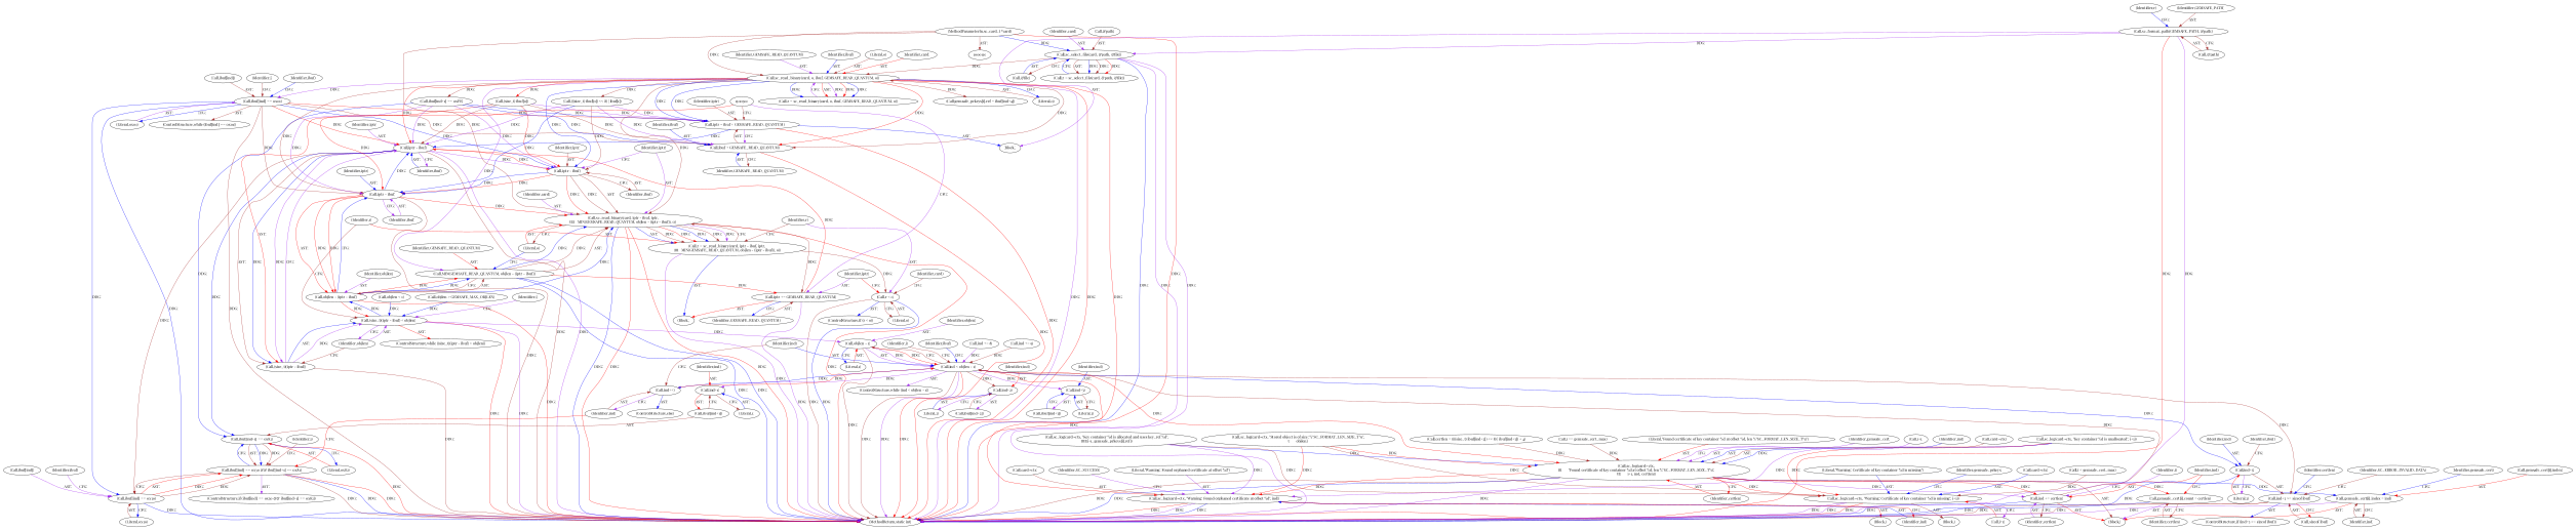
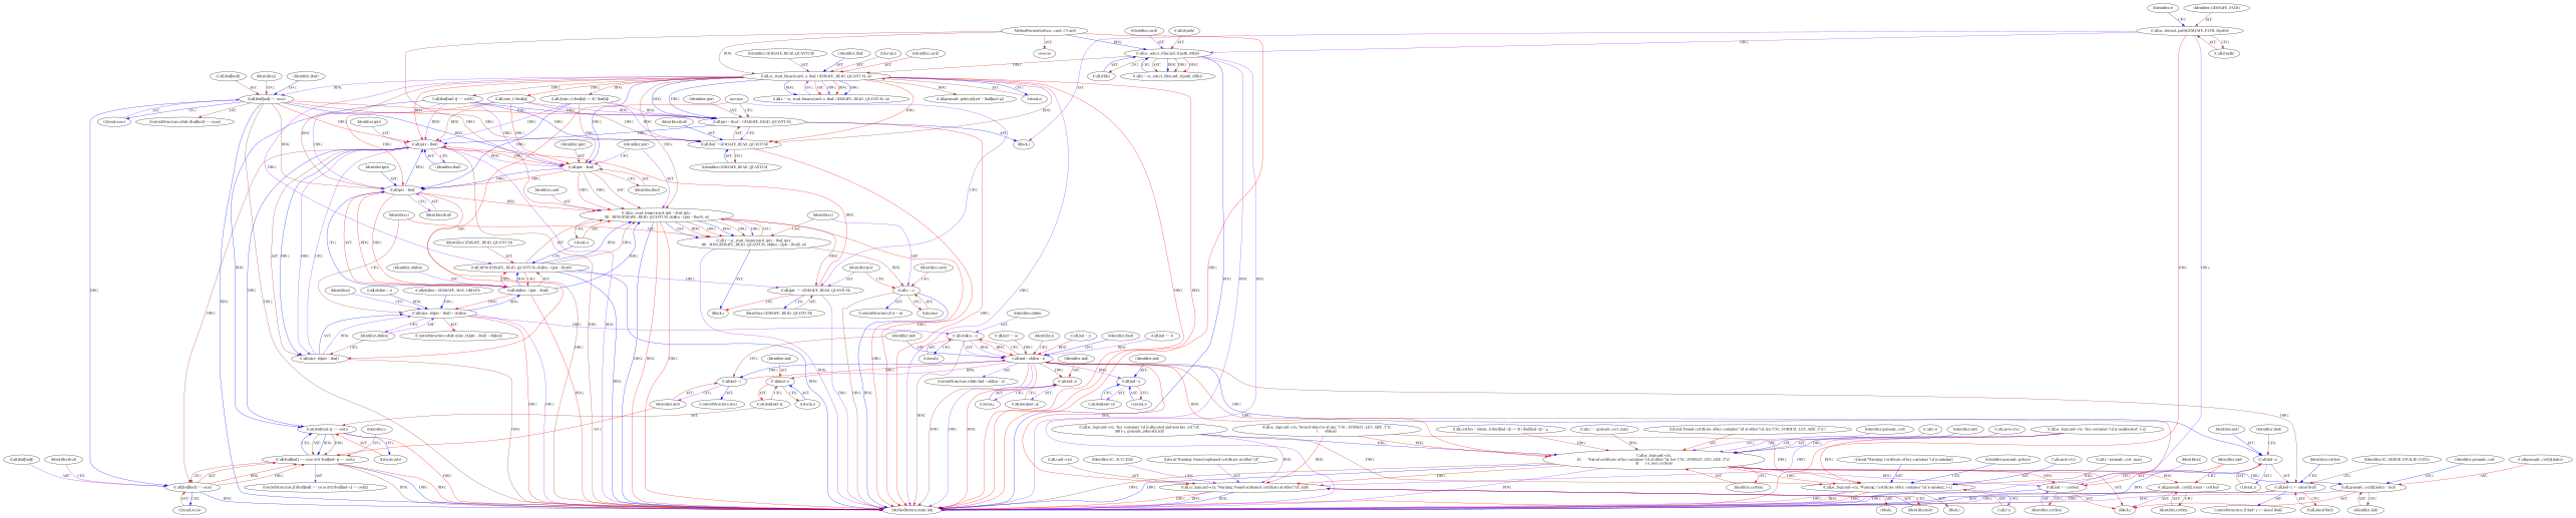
  digraph {
    fontname="Playfair Display"
    node [fontname="Playfair Display"]
    edge [color=brown fontname="Playfair Display"]
    n1 [label="(Call,ibuf[ind] == 0x01)"]
    n2 [label="(Call,iptr = ibuf + GEMSAFE_READ_QUANTUM)"]
    n3 [label="(Call,iptr - ibuf)"]
    n4 [label="(Call,iptr - ibuf)"]
    n5 [label="(Call,iptr - ibuf)"]
    n6 [label="(Call,ibuf[ind] == 0x30)"]
    n7 [label="(Call,ibuf + GEMSAFE_READ_QUANTUM)"]
    n8 [label="(MethodReturn,static int)"]
    n9 [label="(Literal,0x01)"]
    n10 [label="(ControlStructure,while (ibuf[ind] == 0x01))"]
    n11 [label="(Block,)"]
    n12 [label="(Call,(size_t)(iptr - ibuf))"]
    n13 [label="(Call,ibuf[ind+1] == 0x82)"]
    n14 [label="(Identifier,ibuf)"]
    n15 [label="(Call,sc_read_binary(card, iptr - ibuf, iptr,\n\t\t\t\t   MIN(GEMSAFE_READ_QUANTUM, objlen - (iptr - ibuf)), 0))"]
    n16 [label="(Identifier,ibuf)"]
    n17 [label="(Call,objlen - (iptr - ibuf))"]
    n18 [label="(Identifier,ibuf)"]
    n19 [label="(Call,ibuf[ind] == 0x30 && ibuf[ind+1] == 0x82)"]
    n20 [label="(Literal,0x30)"]
    n21 [label="(Identifier,GEMSAFE_READ_QUANTUM)"]
    n22 [label="(Call,sc_read_binary(card, 0, ibuf, GEMSAFE_READ_QUANTUM, 0))"]
    n23 [label="(Call,MIN(GEMSAFE_READ_QUANTUM, objlen - (iptr - ibuf)))"]
    n24 [label="(Call,(size_t) ibuf[0])"]
    n25 [label="(Call,r = sc_read_binary(card, 0, ibuf, GEMSAFE_READ_QUANTUM, 0))"]
    n26 [label="(Call,gemsafe_prkeys[i].ref = ibuf[ind+4])"]
    n27 [label="(Call,(((size_t) ibuf[0]) << 8) | ibuf[1])"]
    n28 [label="(Call,ibuf[ind+1] == 0xFE)"]
    n29 [label="(Literal,0)"]
    n30 [label="(Call,r = sc_read_binary(card, iptr - ibuf, iptr,\n\t\t\t\t   MIN(GEMSAFE_READ_QUANTUM, objlen - (iptr - ibuf)), 0))"]
    n31 [label="(Call,iptr += GEMSAFE_READ_QUANTUM)"]
    n32 [label="(Literal,0)"]
    n33 [label="(Call,sc_select_file(card, &path, &file))"]
    n34 [label="(Call,&file)"]
    n35 [label="(Call,r = sc_select_file(card, &path, &file))"]
    n36 [label="(MethodParameterIn,sc_card_t *card)"]
    1000110
    n38 [label="(Call,sc_format_path(GEMSAFE_PATH, &path))"]
    n39 [label="(Call,&path)"]
    n40 [label="(Call,(size_t)(iptr - ibuf) < objlen)"]
    n41 [label="(Literal,0x82)"]
    n42 [label="(Call,objlen - 1)"]
    n43 [label="(ControlStructure,while ((size_t)(iptr - ibuf) < objlen))"]
    n44 [label="(Identifier,objlen)"]
    n45 [label="(Call,ind < objlen - 1)"]
    n46 [label="(Literal,1)"]
    n47 [label="(Call,r < 0)"]
    n48 [label="(Block,)"]
    n49 [label="(Identifier,GEMSAFE_READ_QUANTUM)"]
    n50 [label="(ControlStructure,if (r < 0))"]
    n51 [label="(Literal,0)"]
    n52 [label="(Call,ind+1)"]
    n53 [label="(Call,sc_log(card->ctx, \"Warning: Found orphaned certificate at offset %d\", ind))"]
    n54 [label="(Call,ind+3 >= sizeof ibuf)"]
    n55 [label="(Call,ind+3)"]
    n56 [label="(Call,ind+2)"]
    n57 [label="(Call,ind+3)"]
    n58 [label="(Call,sc_log(card->ctx,\n\t\t\t       \"Found certificate of key container %d at offset %d, len %\"SC_FORMAT_LEN_SIZE_T\"u\",\n\t\t\t       i+1, ind, certlen))"]
    n59 [label="(Call,ind++)"]
    n60 [label="(ControlStructure,while (ind < objlen - 1))"]
    n61 [label="(Literal,1)"]
    n62 [label="(Call,ibuf[ind+1])"]
    n63 [label="(Identifier,ind)"]
    n64 [label="(Block,)"]
    n65 [label="(ControlStructure,if (ind+3 >= sizeof ibuf))"]
    n66 [label="(Call,sizeof ibuf)"]
    n67 [label="(Literal,3)"]
    n68 [label="(Literal,2)"]
    n69 [label="(Call,ibuf[ind+2])"]
    n70 [label="(Literal,3)"]
    n71 [label="(Call,ibuf[ind+3])"]
    n72 [label="(Call,gemsafe_cert[i].index = ind)"]
    n73 [label="(Call,gemsafe_cert[i].count = certlen)"]
    n74 [label="(Call,ind += certlen)"]
    n75 [label="(Call,sc_log(card->ctx, \"Warning: Certificate of key container %d is missing\", i+1))"]
    n76 [label="(Identifier,certlen)"]
    n77 [label="(Block,)"]
    n78 [label="(Identifier,ind)"]
    n79 [label="(ControlStructure,else)"]
    n80 [label="(Identifier,ind)"]
    n81 [label="(Identifier,certlen)"]
    n82 [label="(Identifier,certlen)"]
    n83 [label="(Block,)"]
    n84 [label="(Call,i+1)"]
    n85 [label="(ControlStructure,if (ibuf[ind] == 0x30 && ibuf[ind+1] == 0x82))"]
    n86 [label="(Identifier,i)"]
    n87 [label="(Call,ibuf[ind])"]
    n88 [label="(Identifier,SC_ERROR_INVALID_DATA)"]
    n89 [label="(Identifier,r)"]
    n90 [label="(Identifier,GEMSAFE_READ_QUANTUM)"]
    n91 [label="(Identifier,i)"]
    n92 [label="(Call,certlen = ((((size_t) ibuf[ind+2]) << 8) | ibuf[ind+3]) + 4)"]
    n93 [label="(Identifier,iptr)"]
    n94 [label="(Identifier,ind)"]
    n95 [label="(Call,i == gemsafe_cert_max)"]
    n96 [label="(Identifier,r)"]
    n97 [label="(Identifier,i)"]
    n98 [label="(Literal,\"Found certificate of key container %d at offset %d, len %\"SC_FORMAT_LEN_SIZE_T\"u\")"]
    n99 [label="(Identifier,GEMSAFE_READ_QUANTUM)"]
    n100 [label="(Call,sc_log(card->ctx, \"Key container %d is unallocated\", i+1))"]
    n101 [label="(Identifier,iptr)"]
    n102 [label="(Call,sc_log(card->ctx, \"Key container %d is allocated and uses key_ref %d\",\n\t\t\t\t\ti+1, gemsafe_prkeys[i].ref))"]
    n103 [label="(Identifier,gemsafe_cert)"]
    n104 [label="(Call,i < gemsafe_cert_max)"]
    n105 [label="(Call,i+1)"]
    n106 [label="(Identifier,objlen)"]
    n107 [label="(Identifier,SC_SUCCESS)"]
    n108 [label="(Identifier,ind)"]
    n109 [label="(Identifier,ibuf)"]
    n110 [label="(Identifier,ind)"]
    n111 [label="(Identifier,ibuf)"]
    n112 [label="(Identifier,r)"]
    n113 [label="(Identifier,card)"]
    n114 [label="(Identifier,ind)"]
    n115 [label="(Identifier,iptr)"]
    n116 [label="(Literal,0)"]
    n117 [label="(Identifier,iptr)"]
    n118 [label="(Identifier,ibuf)"]
    n119 [label="(Identifier,ind)"]
    n120 [label="(Call,ibuf[ind])"]
+   n121 [label="(Call,ind = 2)"]
    n122 [label="(Identifier,iptr)"]
    n123 [label="(Call,objlen > GEMSAFE_MAX_OBJLEN)"]
    n124 [label="(Identifier,ibuf)"]
    n125 [label="(Call,sc_log(card->ctx, \"Stored object is of size: %\"SC_FORMAT_LEN_SIZE_T\"u\",\n\t       objlen))"]
    n126 [label="(Identifier,ibuf)"]
    n127 [label="(Literal,\"Warning: Found orphaned certificate at offset %d\")"]
    n128 [label="(Literal,\"Warning: Certificate of key container %d is missing\")"]
    n129 [label="(Call,gemsafe_cert[i].index)"]
    n130 [label="(Identifier,certlen)"]
    n131 [label="(Identifier,card)"]
    n132 [label="(Identifier,iptr)"]
    n133 [label="(Call,card->ctx)"]
    n134 [label="(Identifier,gemsafe_cert)"]
    n135 [label="(Identifier,i)"]
    n136 [label="(Call,ind += 8)"]
    n137 [label="(Identifier,objlen)"]
    n138 [label="(Identifier,gemsafe_prkeys)"]
    n139 [label="(Call,&path)"]
    n140 [label="(Identifier,GEMSAFE_PATH)"]
    n141 [label="(Call,card->ctx)"]
    n142 [label="(Identifier,i)"]
    n143 [label="(Identifier,ind)"]
    n144 [label="(Identifier,ind)"]
    n145 [label="(Call,objlen < 1)"]
    n146 [label="(Identifier,card)"]
    n147 [label="(Identifier,card)"]
    n148 [label="(Call,card->ctx)"]
    n149 [label="(Identifier,ibuf)"]
    n150 [label="(Call,ind += 9)"]
-   1000300 [label=1500300]
+   1000300
    n1 -> n2 [color=red label="DDG: "]
    n1 -> n3 [color=red label="DDG: "]
    n1 -> n4 [color=blue label="DDG: "]
    n1 -> n5 [label="DDG: "]
    n1 -> n6 [color=blue label="DDG: "]
    n1 -> n7 [label="DDG: "]
    n1 -> n8 [label="DDG: "]
    n1 -> n8 [color=blue label="DDG: "]
    n1 -> n9 [color=blue label="CFG: "]
    n1 -> n10 [label="AST: "]
    n2 -> n3 [color=blue label="DDG: "]
    n2 -> n7 [color=purple label="CFG: "]
    n2 -> n8 [color=red label="DDG: "]
    n2 -> n11 [color=blue label="AST: "]
    n3 -> n4 [color=red label="DDG: "]
    n3 -> n4 [color=purple label="DDG: "]
    n3 -> n6 [label="DDG: "]
    n3 -> n8 [label="DDG: "]
    n3 -> n8 [color=purple label="DDG: "]
    n3 -> n12 [label="AST: "]
    n3 -> n12 [color=blue label="DDG: "]
    n3 -> n12 [color=purple label="DDG: "]
    n3 -> n13 [color=blue label="DDG: "]
    n3 -> n14 [color=purple label="CFG: "]
    n4 -> n5 [color=red label="DDG: "]
    n4 -> n5 [color=blue label="DDG: "]
    n4 -> n15 [label="AST: "]
    n4 -> n15 [color=red label="DDG: "]
    n4 -> n15 [label="DDG: "]
    n4 -> n16 [label="CFG: "]
    n5 -> n3 [color=blue label="DDG: "]
    n5 -> n8 [label="DDG: "]
    n5 -> n15 [color=red label="DDG: "]
    n5 -> n17 [color=red label="AST: "]
    n5 -> n17 [color=red label="DDG: "]
    n5 -> n17 [color=red label="DDG: "]
    n5 -> n18 [color=purple label="CFG: "]
    n6 -> n8 [color=blue label="DDG: "]
    n6 -> n19 [color=red label="AST: "]
    n6 -> n19 [color=red label="DDG: "]
    n6 -> n19 [label="DDG: "]
    n6 -> n20 [color=blue label="CFG: "]
    n7 -> n2 [label="AST: "]
    n7 -> n8 [color=red label="DDG: "]
    n7 -> n21 [label="CFG: "]
    n9 -> n1 [color=purple label="AST: "]
    n12 -> n3 [color=purple label="CFG: "]
    n12 -> n8 [label="DDG: "]
    n12 -> n40 [color=blue label="AST: "]
    n12 -> n40 [color=purple label="DDG: "]
    n13 -> n8 [color=red label="DDG: "]
    n13 -> n19 [label="AST: "]
    n13 -> n19 [color=blue label="DDG: "]
    n13 -> n19 [label="DDG: "]
    n13 -> n41 [color=blue label="CFG: "]
    n14 -> n3 [color=blue label="AST: "]
    n15 -> n8 [color=red label="DDG: "]
    n15 -> n8 [color=blue label="DDG: "]
    n15 -> n8 [color=red label="DDG: "]
    n15 -> n8 [color=red label="DDG: "]
    n15 -> n30 [color=blue label="AST: "]
    n15 -> n30 [label="DDG: "]
    n15 -> n30 [color=red label="DDG: "]
    n15 -> n30 [color=blue label="DDG: "]
    n15 -> n30 [label="DDG: "]
    n15 -> n30 [color=purple label="DDG: "]
    n15 -> n31 [label="DDG: "]
    n15 -> n32 [label="CFG: "]
    n16 -> n4 [label="AST: "]
    n17 -> n5 [color=blue label="CFG: "]
    n17 -> n8 [color=red label="DDG: "]
    n17 -> n15 [color=blue label="DDG: "]
    n17 -> n23 [label="AST: "]
    n17 -> n23 [color=red label="DDG: "]
    n17 -> n23 [color=blue label="DDG: "]
    n17 -> n40 [color=red label="DDG: "]
    n18 -> n5 [color=purple label="AST: "]
    n19 -> n6 [label="CFG: "]
    n19 -> n8 [label="DDG: "]
    n19 -> n8 [color=blue label="DDG: "]
    n19 -> n8 [color=red label="DDG: "]
    n19 -> n13 [color=blue label="CFG: "]
    n19 -> n85 [color=purple label="AST: "]
    n20 -> n6 [label="AST: "]
    n21 -> n7 [color=blue label="AST: "]
    n22 -> n1 [color=purple label="DDG: "]
    n22 -> n2 [color=blue label="DDG: "]
    n22 -> n2 [color=blue label="DDG: "]
    n22 -> n3 [color=red label="DDG: "]
    n22 -> n4 [color=blue label="DDG: "]
    n22 -> n5 [label="DDG: "]
    n22 -> n7 [color=red label="DDG: "]
    n22 -> n7 [label="DDG: "]
    n22 -> n8 [color=purple label="DDG: "]
    n22 -> n8 [color=red label="DDG: "]
    n22 -> n8 [color=red label="DDG: "]
    n22 -> n15 [label="DDG: "]
    n22 -> n23 [color=purple label="DDG: "]
    n22 -> n24 [color=red label="DDG: "]
    n22 -> n25 [color=red label="AST: "]
    n22 -> n25 [color=purple label="DDG: "]
    n22 -> n25 [color=red label="DDG: "]
    n22 -> n25 [color=blue label="DDG: "]
    n22 -> n25 [color=blue label="DDG: "]
    n22 -> n26 [label="DDG: "]
    n22 -> n27 [label="DDG: "]
    n22 -> n28 [label="DDG: "]
    n22 -> n29 [color=blue label="CFG: "]
    n23 -> n8 [color=blue label="DDG: "]
    n23 -> n8 [color=blue label="DDG: "]
    n23 -> n15 [label="AST: "]
    n23 -> n15 [color=blue label="DDG: "]
    n23 -> n15 [label="DDG: "]
    n23 -> n17 [label="CFG: "]
-   n23 -> n31 [color=red label="DDG: "]
+   n23 -> n31 [color=purple label="DDG: "]
    n24 -> n2 [color=purple label="DDG: "]
    n24 -> n3 [label="DDG: "]
    n24 -> n4 [color=red label="DDG: "]
    n24 -> n5 [color=red label="DDG: "]
    n24 -> n7 [label="DDG: "]
    n25 -> n22 [color=purple label="CFG: "]
    n27 -> n2 [color=purple label="DDG: "]
    n27 -> n3 [color=purple label="DDG: "]
    n27 -> n4 [label="DDG: "]
    n27 -> n5 [color=blue label="DDG: "]
    n27 -> n7 [color=purple label="DDG: "]
    n28 -> n2 [color=blue label="DDG: "]
    n28 -> n3 [color=purple label="DDG: "]
    n28 -> n4 [color=purple label="DDG: "]
    n28 -> n5 [color=purple label="DDG: "]
    n28 -> n7 [color=blue label="DDG: "]
    n28 -> n13 [color=blue label="DDG: "]
    n29 -> n22 [label="AST: "]
    n30 -> n8 [color=purple label="DDG: "]
    n30 -> n15 [label="CFG: "]
    n30 -> n47 [label="DDG: "]
    n30 -> n48 [color=blue label="AST: "]
    n31 -> n3 [color=red label="DDG: "]
    n31 -> n8 [color=purple label="DDG: "]
    n31 -> n48 [color=red label="AST: "]
    n31 -> n49 [color=blue label="CFG: "]
    n32 -> n15 [color=red label="AST: "]
    n32 -> n23 [color=blue label="CFG: "]
    n33 -> n8 [color=blue label="DDG: "]
    n33 -> n8 [color=purple label="DDG: "]
    n33 -> n8 [color=purple label="DDG: "]
    n33 -> n22 [label="DDG: "]
    n33 -> n34 [label="CFG: "]
    n33 -> n35 [label="AST: "]
    n33 -> n35 [color=blue label="DDG: "]
    n33 -> n35 [label="DDG: "]
    n33 -> n35 [color=red label="DDG: "]
    n34 -> n33 [color=blue label="AST: "]
    n35 -> n33 [color=blue label="CFG: "]
    n36 -> n8 [color=red label="DDG: "]
    n36 -> n15 [label="DDG: "]
    n36 -> n22 [label="DDG: "]
    n36 -> n33 [color=blue label="DDG: "]
    n36 -> 1000110 [label="AST: "]
    n38 -> n8 [color=red label="DDG: "]
    n38 -> n8 [color=purple label="DDG: "]
    n38 -> n11 [color=purple label="AST: "]
    n38 -> n33 [color=purple label="DDG: "]
    n38 -> n39 [label="CFG: "]
    n39 -> n38 [label="AST: "]
    n40 -> n8 [color=red label="DDG: "]
    n40 -> n8 [color=purple label="DDG: "]
    n40 -> n17 [color=blue label="DDG: "]
    n40 -> n42 [color=purple label="DDG: "]
    n40 -> n43 [color=red label="AST: "]
    n40 -> n44 [color=purple label="CFG: "]
    n41 -> n13 [color=red label="AST: "]
    n42 -> n8 [label="DDG: "]
    n42 -> n45 [color=purple label="AST: "]
    n42 -> n45 [color=purple label="DDG: "]
    n42 -> n45 [color=red label="DDG: "]
    n42 -> n46 [color=blue label="CFG: "]
    n44 -> n12 [label="CFG: "]
    n44 -> n40 [color=purple label="AST: "]
    n45 -> n8 [label="DDG: "]
    n45 -> n8 [color=purple label="DDG: "]
    n45 -> n8 [color=red label="DDG: "]
    n45 -> n42 [label="CFG: "]
    n45 -> n52 [color=purple label="DDG: "]
    n45 -> n53 [color=red label="DDG: "]
    n45 -> n54 [label="DDG: "]
    n45 -> n55 [color=blue label="DDG: "]
    n45 -> n56 [label="DDG: "]
    n45 -> n57 [color=purple label="DDG: "]
    n45 -> n58 [color=red label="DDG: "]
    n45 -> n59 [color=blue label="DDG: "]
    n45 -> n60 [color=purple label="AST: "]
    n46 -> n42 [color=red label="AST: "]
    n47 -> n8 [color=blue label="DDG: "]
    n47 -> n8 [label="DDG: "]
    n47 -> n50 [color=blue label="AST: "]
    n47 -> n51 [label="CFG: "]
    n49 -> n31 [label="AST: "]
    n51 -> n47 [label="AST: "]
    n52 -> n61 [label="CFG: "]
    n52 -> n62 [color=red label="AST: "]
    n53 -> n8 [color=blue label="DDG: "]
    n53 -> n8 [color=red label="DDG: "]
    n53 -> n8 [color=purple label="DDG: "]
    n53 -> n63 [color=red label="CFG: "]
    n53 -> n64 [color=red label="AST: "]
    n54 -> n8 [label="DDG: "]
    n54 -> n8 [label="DDG: "]
    n54 -> n65 [color=blue label="AST: "]
    n54 -> n66 [color=red label="CFG: "]
    n55 -> n8 [color=blue label="DDG: "]
    n55 -> n54 [label="AST: "]
    n55 -> n67 [color=purple label="CFG: "]
    n56 -> n68 [color=purple label="CFG: "]
    n56 -> n69 [color=purple label="AST: "]
    n57 -> n70 [label="CFG: "]
    n57 -> n71 [color=purple label="AST: "]
    n58 -> n8 [label="DDG: "]
    n58 -> n8 [color=blue label="DDG: "]
    n58 -> n8 [color=purple label="DDG: "]
    n58 -> n53 [color=red label="DDG: "]
    n58 -> n72 [color=blue label="DDG: "]
    n58 -> n73 [color=red label="DDG: "]
    n58 -> n74 [color=red label="DDG: "]
    n58 -> n74 [color=purple label="DDG: "]
    n58 -> n75 [color=red label="DDG: "]
    n58 -> n76 [color=red label="CFG: "]
    n58 -> n77 [label="AST: "]
    n59 -> n45 [color=red label="DDG: "]
    n59 -> n78 [color=purple label="CFG: "]
    n59 -> n79 [color=blue label="AST: "]
    n61 -> n52 [color=blue label="AST: "]
    n62 -> n13 [label="AST: "]
    n62 -> n52 [label="CFG: "]
    n63 -> n53 [color=blue label="AST: "]
    n66 -> n54 [label="AST: "]
    n67 -> n55 [color=red label="AST: "]
    n68 -> n56 [color=blue label="AST: "]
    n69 -> n56 [label="CFG: "]
    n70 -> n57 [color=blue label="AST: "]
    n71 -> n57 [color=blue label="CFG: "]
    n72 -> n8 [color=purple label="DDG: "]
    n72 -> n77 [color=red label="AST: "]
    n72 -> n80 [label="CFG: "]
    n73 -> n8 [color=blue label="DDG: "]
    n73 -> n77 [color=purple label="AST: "]
    n73 -> n81 [label="CFG: "]
    n74 -> n8 [color=blue label="DDG: "]
    n74 -> n45 [label="DDG: "]
    n74 -> n77 [color=red label="AST: "]
    n74 -> n82 [label="CFG: "]
    n75 -> n8 [color=red label="DDG: "]
    n75 -> n8 [color=purple label="DDG: "]
    n75 -> n8 [color=purple label="DDG: "]
    n75 -> n83 [label="AST: "]
    n75 -> n84 [color=purple label="CFG: "]
    n76 -> n58 [color=red label="AST: "]
    n78 -> n19 [color=red label="CFG: "]
    n78 -> n59 [label="AST: "]
    n80 -> n72 [label="AST: "]
    n81 -> n73 [label="AST: "]
    n82 -> n74 [color=purple label="AST: "]
    n84 -> n75 [color=red label="AST: "]
    n86 -> n45 [label="CFG: "]
    n87 -> n6 [color=purple label="AST: "]
    n88 -> n54 [label="CFG: "]
    n89 -> n30 [label="CFG: "]
    n89 -> n47 [color=purple label="AST: "]
    n90 -> n23 [color=red label="AST: "]
    n91 -> n74 [color=purple label="CFG: "]
    n92 -> n58 [label="DDG: "]
    n93 -> n31 [color=purple label="AST: "]
    n93 -> n47 [color=red label="CFG: "]
    n94 -> n45 [color=blue label="AST: "]
    n94 -> n59 [label="CFG: "]
    n95 -> n58 [label="DDG: "]
    n96 -> n30 [color=red label="AST: "]
    n96 -> n40 [label="CFG: "]
    n97 -> n19 [label="CFG: "]
    n98 -> n58 [color=red label="AST: "]
    n99 -> n22 [color=purple label="AST: "]
    n100 -> n53 [color=purple label="DDG: "]
    n100 -> n58 [color=blue label="DDG: "]
    n100 -> n75 [color=red label="DDG: "]
    n101 -> n4 [label="AST: "]
    n102 -> n53 [color=purple label="DDG: "]
    n102 -> n58 [color=blue label="DDG: "]
    n102 -> n75 [label="DDG: "]
    n103 -> n58 [color=purple label="CFG: "]
    n104 -> n75 [label="DDG: "]
    n105 -> n58 [color=purple label="AST: "]
    n106 -> n42 [color=purple label="AST: "]
    n107 -> n53 [color=purple label="CFG: "]
    n108 -> n73 [color=red label="CFG: "]
    n108 -> n74 [color=red label="AST: "]
    n109 -> n7 [color=blue label="AST: "]
    n110 -> n56 [color=red label="AST: "]
    n111 -> n22 [color=blue label="AST: "]
    n112 -> n38 [color=blue label="CFG: "]
    n113 -> n33 [color=purple label="AST: "]
    n114 -> n58 [color=blue label="AST: "]
    n115 -> n3 [color=purple label="AST: "]
    n116 -> n22 [label="AST: "]
    n117 -> n4 [color=purple label="CFG: "]
    n117 -> n15 [color=purple label="AST: "]
    n118 -> n1 [color=blue label="CFG: "]
    n119 -> n55 [color=blue label="AST: "]
    n120 -> n1 [label="AST: "]
+   n121 -> n45 [color=red label="DDG: "]
    n122 -> n2 [label="AST: "]
    n123 -> n40 [color=blue label="DDG: "]
    n124 -> n55 [label="CFG: "]
    n125 -> n53 [color=red label="DDG: "]
    n125 -> n58 [color=red label="DDG: "]
    n125 -> n75 [label="DDG: "]
    n126 -> n45 [color=blue label="CFG: "]
    n127 -> n53 [color=purple label="AST: "]
    n128 -> n75 [color=blue label="AST: "]
    n129 -> n72 [color=red label="AST: "]
    n130 -> n54 [color=blue label="CFG: "]
    n131 -> n15 [color=purple label="AST: "]
    n132 -> n5 [color=blue label="AST: "]
    n133 -> n58 [label="AST: "]
    n134 -> n72 [color=blue label="CFG: "]
    n135 -> n1 [label="CFG: "]
    n136 -> n45 [color=purple label="DDG: "]
    n137 -> n17 [color=purple label="AST: "]
    n138 -> n75 [color=blue label="CFG: "]
    n139 -> n33 [label="AST: "]
    n140 -> n38 [label="AST: "]
    n141 -> n53 [label="AST: "]
    n142 -> n40 [color=purple label="CFG: "]
    n143 -> n57 [color=blue label="AST: "]
    n144 -> n52 [color=red label="AST: "]
    n145 -> n40 [color=blue label="DDG: "]
    n146 -> n47 [label="CFG: "]
    n147 -> n22 [color=red label="AST: "]
    n148 -> n75 [color=blue label="AST: "]
    n149 -> n6 [color=purple label="CFG: "]
    n150 -> n45 [label="DDG: "]
    1000300 -> n2 [label="CFG: "]
    1000300 -> n12 [color=red label="AST: "]
    1000300 -> n31 [color=purple label="CFG: "]
  }
